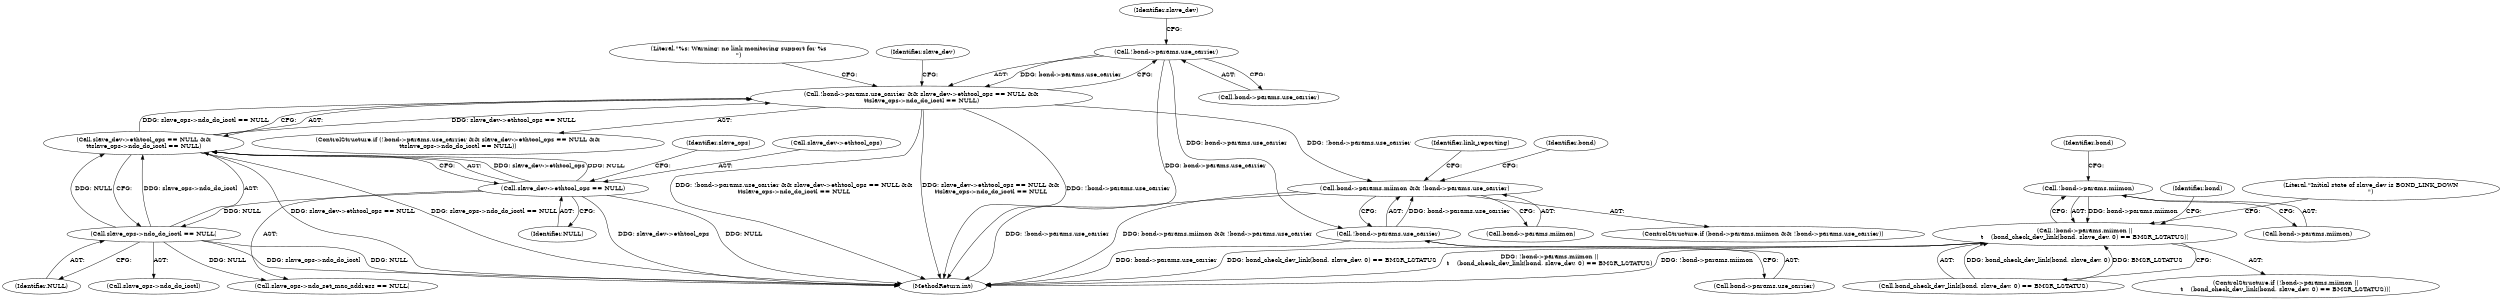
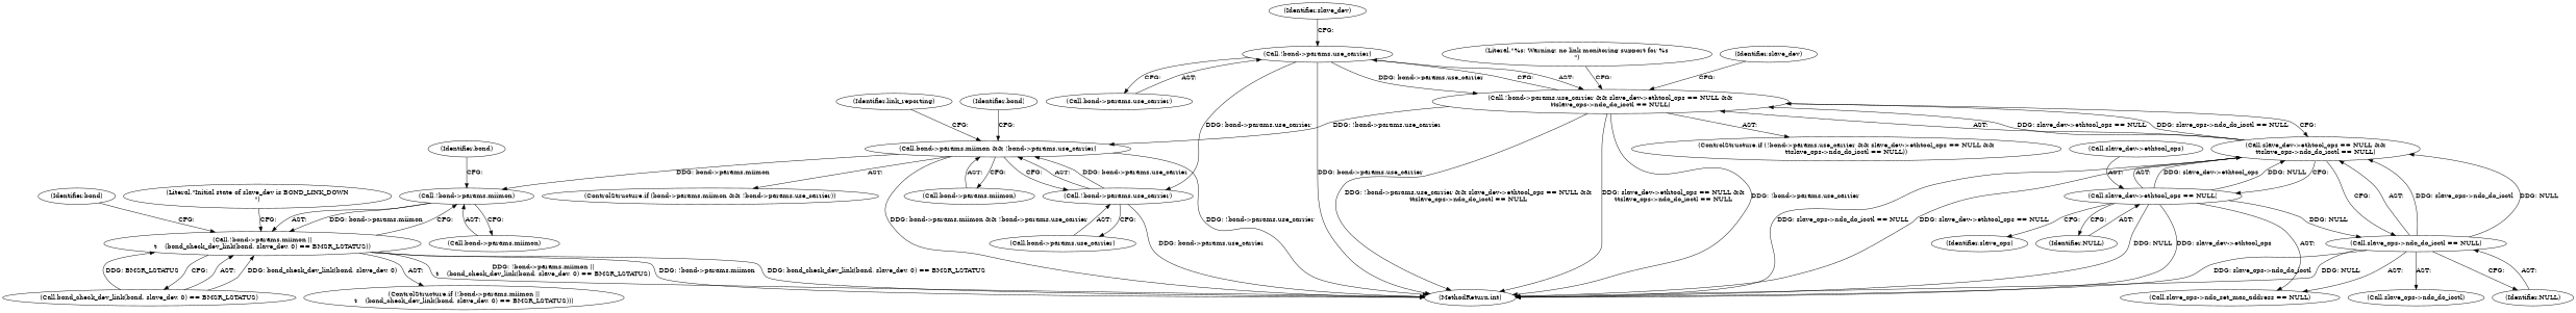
  digraph {
    n1 [label="(Call,!bond->params.miimon)"]
    n2 [label="(Call,!bond->params.miimon ||\n\t    (bond_check_dev_link(bond, slave_dev, 0) == BMSR_LSTATUS))"]
    n3 [label="(Call,bond->params.miimon)"]
    n4 [label="(MethodReturn,int)"]
    n5 [label="(Call,bond_check_dev_link(bond, slave_dev, 0) == BMSR_LSTATUS)"]
    n6 [label="(ControlStructure,if (!bond->params.miimon ||\n\t    (bond_check_dev_link(bond, slave_dev, 0) == BMSR_LSTATUS)))"]
    n7 [label="(Call,bond->params.miimon && !bond->params.use_carrier)"]
    n8 [label="(Call,!bond->params.use_carrier)"]
    n9 [label="(Call,bond->params.miimon)"]
    n10 [label="(ControlStructure,if (bond->params.miimon && !bond->params.use_carrier))"]
    n11 [label="(Call,bond->params.use_carrier)"]
    n12 [label="(Call,!bond->params.use_carrier && slave_dev->ethtool_ops == NULL &&\n\t\tslave_ops->ndo_do_ioctl == NULL)"]
    n13 [label="(Call,!bond->params.use_carrier)"]
    n14 [label="(Call,slave_dev->ethtool_ops == NULL &&\n\t\tslave_ops->ndo_do_ioctl == NULL)"]
    n15 [label="(ControlStructure,if (!bond->params.use_carrier && slave_dev->ethtool_ops == NULL &&\n\t\tslave_ops->ndo_do_ioctl == NULL))"]
    n16 [label="(Call,bond->params.use_carrier)"]
    n17 [label="(Call,slave_dev->ethtool_ops == NULL)"]
    n18 [label="(Call,slave_ops->ndo_do_ioctl == NULL)"]
    n19 [label="(Call,slave_ops->ndo_set_mac_address == NULL)"]
    n20 [label="(Identifier,NULL)"]
    n21 [label="(Identifier,NULL)"]
    n22 [label="(Call,slave_ops->ndo_do_ioctl)"]
    n23 [label="(Literal,\"%s: Warning: no link monitoring support for %s\n\")"]
    n24 [label="(Call,slave_dev->ethtool_ops)"]
    n25 [label="(Identifier,bond)"]
    n26 [label="(Identifier,link_reporting)"]
    n27 [label="(Identifier,bond)"]
    n28 [label="(Identifier,slave_ops)"]
    n29 [label="(Identifier,slave_dev)"]
    n30 [label="(Literal,\"Initial state of slave_dev is BOND_LINK_DOWN\n\")"]
    n31 [label="(Identifier,bond)"]
    n32 [label="(Identifier,slave_dev)"]
    n1 -> n2 [label="AST: "]
    n1 -> n2 [label="DDG: bond->params.miimon"]
    n1 -> n3 [label="CFG: "]
    n2 -> n1 [label="CFG: "]
    n2 -> n4 [label="DDG: bond_check_dev_link(bond, slave_dev, 0) == BMSR_LSTATUS"]
    n2 -> n4 [label="DDG: !bond->params.miimon ||\n\t    (bond_check_dev_link(bond, slave_dev, 0) == BMSR_LSTATUS)"]
    n2 -> n4 [label="DDG: !bond->params.miimon"]
    n2 -> n5 [label="CFG: "]
    n2 -> n6 [label="AST: "]
    n3 -> n1 [label="AST: "]
    n5 -> n2 [label="AST: "]
    n5 -> n2 [label="DDG: bond_check_dev_link(bond, slave_dev, 0)"]
    n5 -> n2 [label="DDG: BMSR_LSTATUS"]
+   n7 -> n1 [label="DDG: bond->params.miimon"]
    n7 -> n4 [label="DDG: !bond->params.use_carrier"]
    n7 -> n4 [label="DDG: bond->params.miimon && !bond->params.use_carrier"]
    n7 -> n8 [label="CFG: "]
    n7 -> n9 [label="CFG: "]
    n7 -> n10 [label="AST: "]
    n8 -> n4 [label="DDG: bond->params.use_carrier"]
    n8 -> n7 [label="AST: "]
    n8 -> n7 [label="DDG: bond->params.use_carrier"]
    n8 -> n11 [label="CFG: "]
    n9 -> n7 [label="AST: "]
    n11 -> n8 [label="AST: "]
    n12 -> n4 [label="DDG: !bond->params.use_carrier"]
    n12 -> n4 [label="DDG: !bond->params.use_carrier && slave_dev->ethtool_ops == NULL &&\n\t\tslave_ops->ndo_do_ioctl == NULL"]
    n12 -> n4 [label="DDG: slave_dev->ethtool_ops == NULL &&\n\t\tslave_ops->ndo_do_ioctl == NULL"]
    n12 -> n7 [label="DDG: !bond->params.use_carrier"]
    n12 -> n13 [label="CFG: "]
    n12 -> n14 [label="CFG: "]
    n12 -> n15 [label="AST: "]
    n13 -> n4 [label="DDG: bond->params.use_carrier"]
    n13 -> n8 [label="DDG: bond->params.use_carrier"]
    n13 -> n12 [label="AST: "]
    n13 -> n12 [label="DDG: bond->params.use_carrier"]
    n13 -> n16 [label="CFG: "]
    n14 -> n4 [label="DDG: slave_dev->ethtool_ops == NULL"]
    n14 -> n4 [label="DDG: slave_ops->ndo_do_ioctl == NULL"]
    n14 -> n12 [label="AST: "]
    n14 -> n12 [label="DDG: slave_dev->ethtool_ops == NULL"]
    n14 -> n12 [label="DDG: slave_ops->ndo_do_ioctl == NULL"]
    n14 -> n17 [label="CFG: "]
    n14 -> n18 [label="CFG: "]
    n16 -> n13 [label="AST: "]
    n17 -> n4 [label="DDG: slave_dev->ethtool_ops"]
    n17 -> n4 [label="DDG: NULL"]
    n17 -> n14 [label="AST: "]
    n17 -> n14 [label="DDG: slave_dev->ethtool_ops"]
    n17 -> n14 [label="DDG: NULL"]
    n17 -> n18 [label="DDG: NULL"]
    n17 -> n19 [label="AST: "]
    n17 -> n20 [label="CFG: "]
    n18 -> n4 [label="DDG: slave_ops->ndo_do_ioctl"]
    n18 -> n4 [label="DDG: NULL"]
    n18 -> n14 [label="AST: "]
    n18 -> n14 [label="DDG: slave_ops->ndo_do_ioctl"]
    n18 -> n14 [label="DDG: NULL"]
-   n18 -> n19 [label="DDG: NULL"]
+   n18 -> n19 [label="AST: "]
    n18 -> n21 [label="CFG: "]
    n18 -> n22 [label="AST: "]
    n20 -> n17 [label="AST: "]
    n21 -> n18 [label="AST: "]
    n23 -> n12 [label="CFG: "]
    n24 -> n17 [label="AST: "]
    n25 -> n1 [label="CFG: "]
    n26 -> n7 [label="CFG: "]
    n27 -> n2 [label="CFG: "]
-   n28 -> n17 [label="CFG: "]
+   n17 -> n28 [label="CFG: "]
    n29 -> n12 [label="CFG: "]
    n30 -> n2 [label="CFG: "]
    n31 -> n7 [label="CFG: "]
    n32 -> n13 [label="CFG: "]
  }
